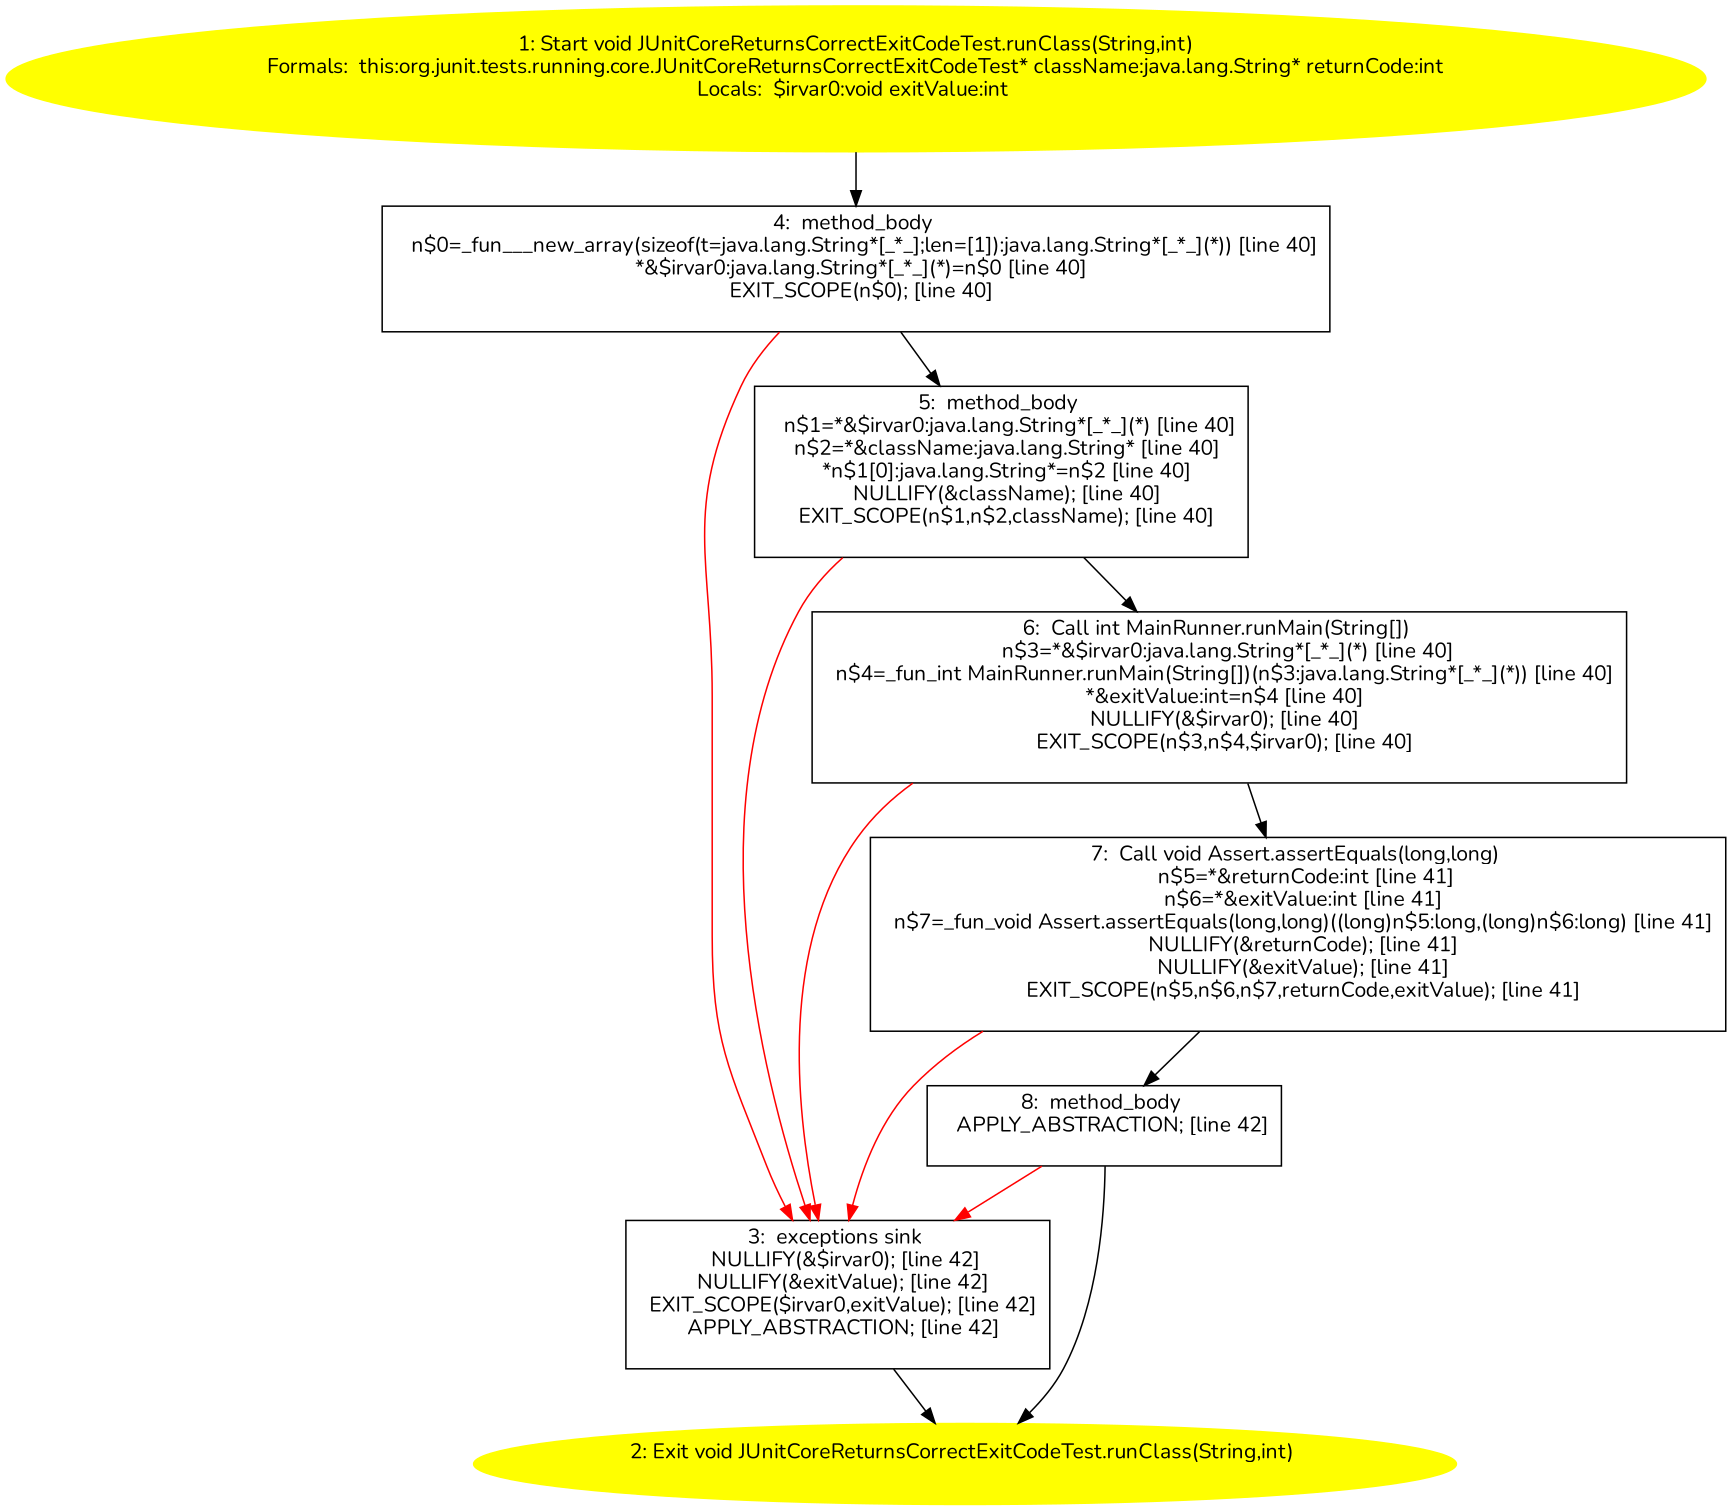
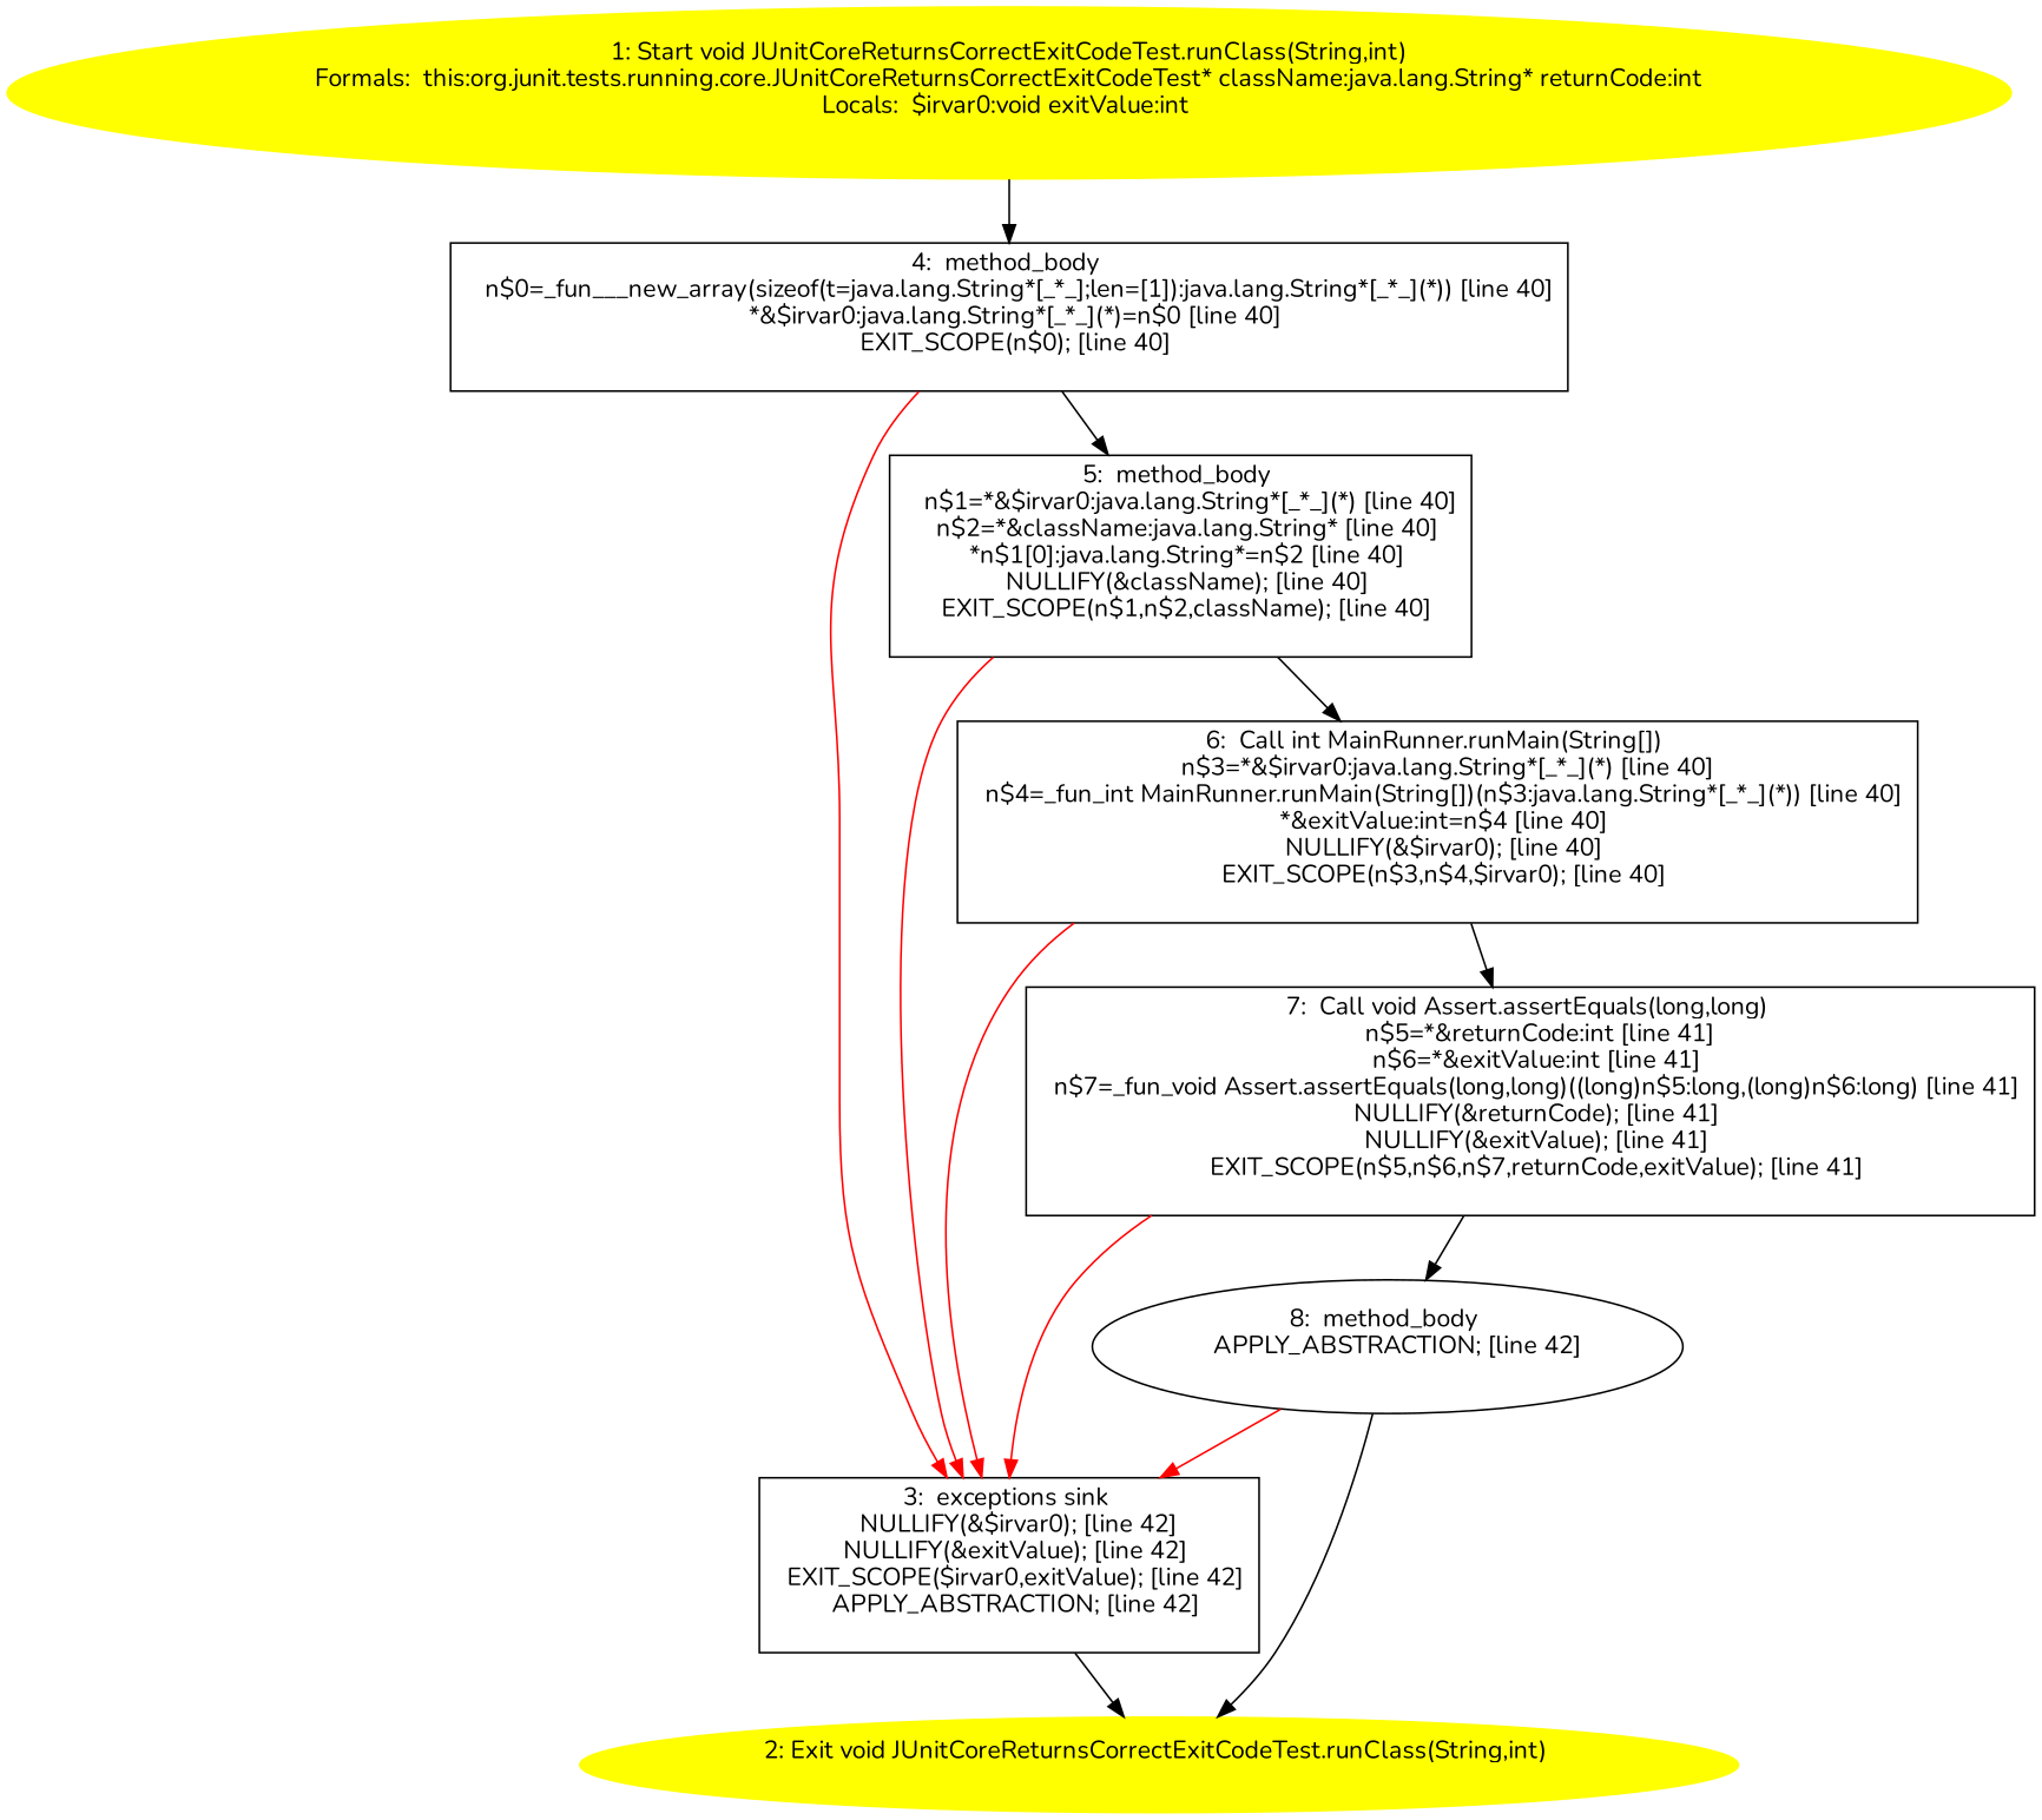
  digraph {
    fontname=Nunito
    node [fontname=Nunito shape=box]
    edge [fontname=Nunito]
    n1 [color=yellow label="1: Start void JUnitCoreReturnsCorrectExitCodeTest.runClass(String,int)\nFormals:  this:org.junit.tests.running.core.JUnitCoreReturnsCorrectExitCodeTest* className:java.lang.String* returnCode:int\nLocals:  $irvar0:void exitValue:int \n  " style=filled shape=""]
    n2 [label="4:  method_body \n   n$0=_fun___new_array(sizeof(t=java.lang.String*[_*_];len=[1]):java.lang.String*[_*_](*)) [line 40]\n  *&$irvar0:java.lang.String*[_*_](*)=n$0 [line 40]\n  EXIT_SCOPE(n$0); [line 40]\n "]
    n3 [label="3:  exceptions sink \n   NULLIFY(&$irvar0); [line 42]\n  NULLIFY(&exitValue); [line 42]\n  EXIT_SCOPE($irvar0,exitValue); [line 42]\n  APPLY_ABSTRACTION; [line 42]\n "]
    n4 [label="5:  method_body \n   n$1=*&$irvar0:java.lang.String*[_*_](*) [line 40]\n  n$2=*&className:java.lang.String* [line 40]\n  *n$1[0]:java.lang.String*=n$2 [line 40]\n  NULLIFY(&className); [line 40]\n  EXIT_SCOPE(n$1,n$2,className); [line 40]\n "]
    n5 [color=yellow label="2: Exit void JUnitCoreReturnsCorrectExitCodeTest.runClass(String,int) \n  " style=filled shape=""]
    n6 [label="6:  Call int MainRunner.runMain(String[]) \n   n$3=*&$irvar0:java.lang.String*[_*_](*) [line 40]\n  n$4=_fun_int MainRunner.runMain(String[])(n$3:java.lang.String*[_*_](*)) [line 40]\n  *&exitValue:int=n$4 [line 40]\n  NULLIFY(&$irvar0); [line 40]\n  EXIT_SCOPE(n$3,n$4,$irvar0); [line 40]\n "]
    n7 [label="7:  Call void Assert.assertEquals(long,long) \n   n$5=*&returnCode:int [line 41]\n  n$6=*&exitValue:int [line 41]\n  n$7=_fun_void Assert.assertEquals(long,long)((long)n$5:long,(long)n$6:long) [line 41]\n  NULLIFY(&returnCode); [line 41]\n  NULLIFY(&exitValue); [line 41]\n  EXIT_SCOPE(n$5,n$6,n$7,returnCode,exitValue); [line 41]\n "]
-   n8 [label="8:  method_body \n   APPLY_ABSTRACTION; [line 42]\n "]
+   n8 [label="8:  method_body \n   APPLY_ABSTRACTION; [line 42]\n " shape=ellipse]
    n1 -> n2
    n2 -> n3 [color=red]
    n2 -> n4
    n3 -> n5
    n4 -> n3 [color=red]
    n4 -> n6
    n6 -> n3 [color=red]
    n6 -> n7
    n7 -> n3 [color=red]
    n7 -> n8
    n8 -> n3 [color=red]
    n8 -> n5
  }
